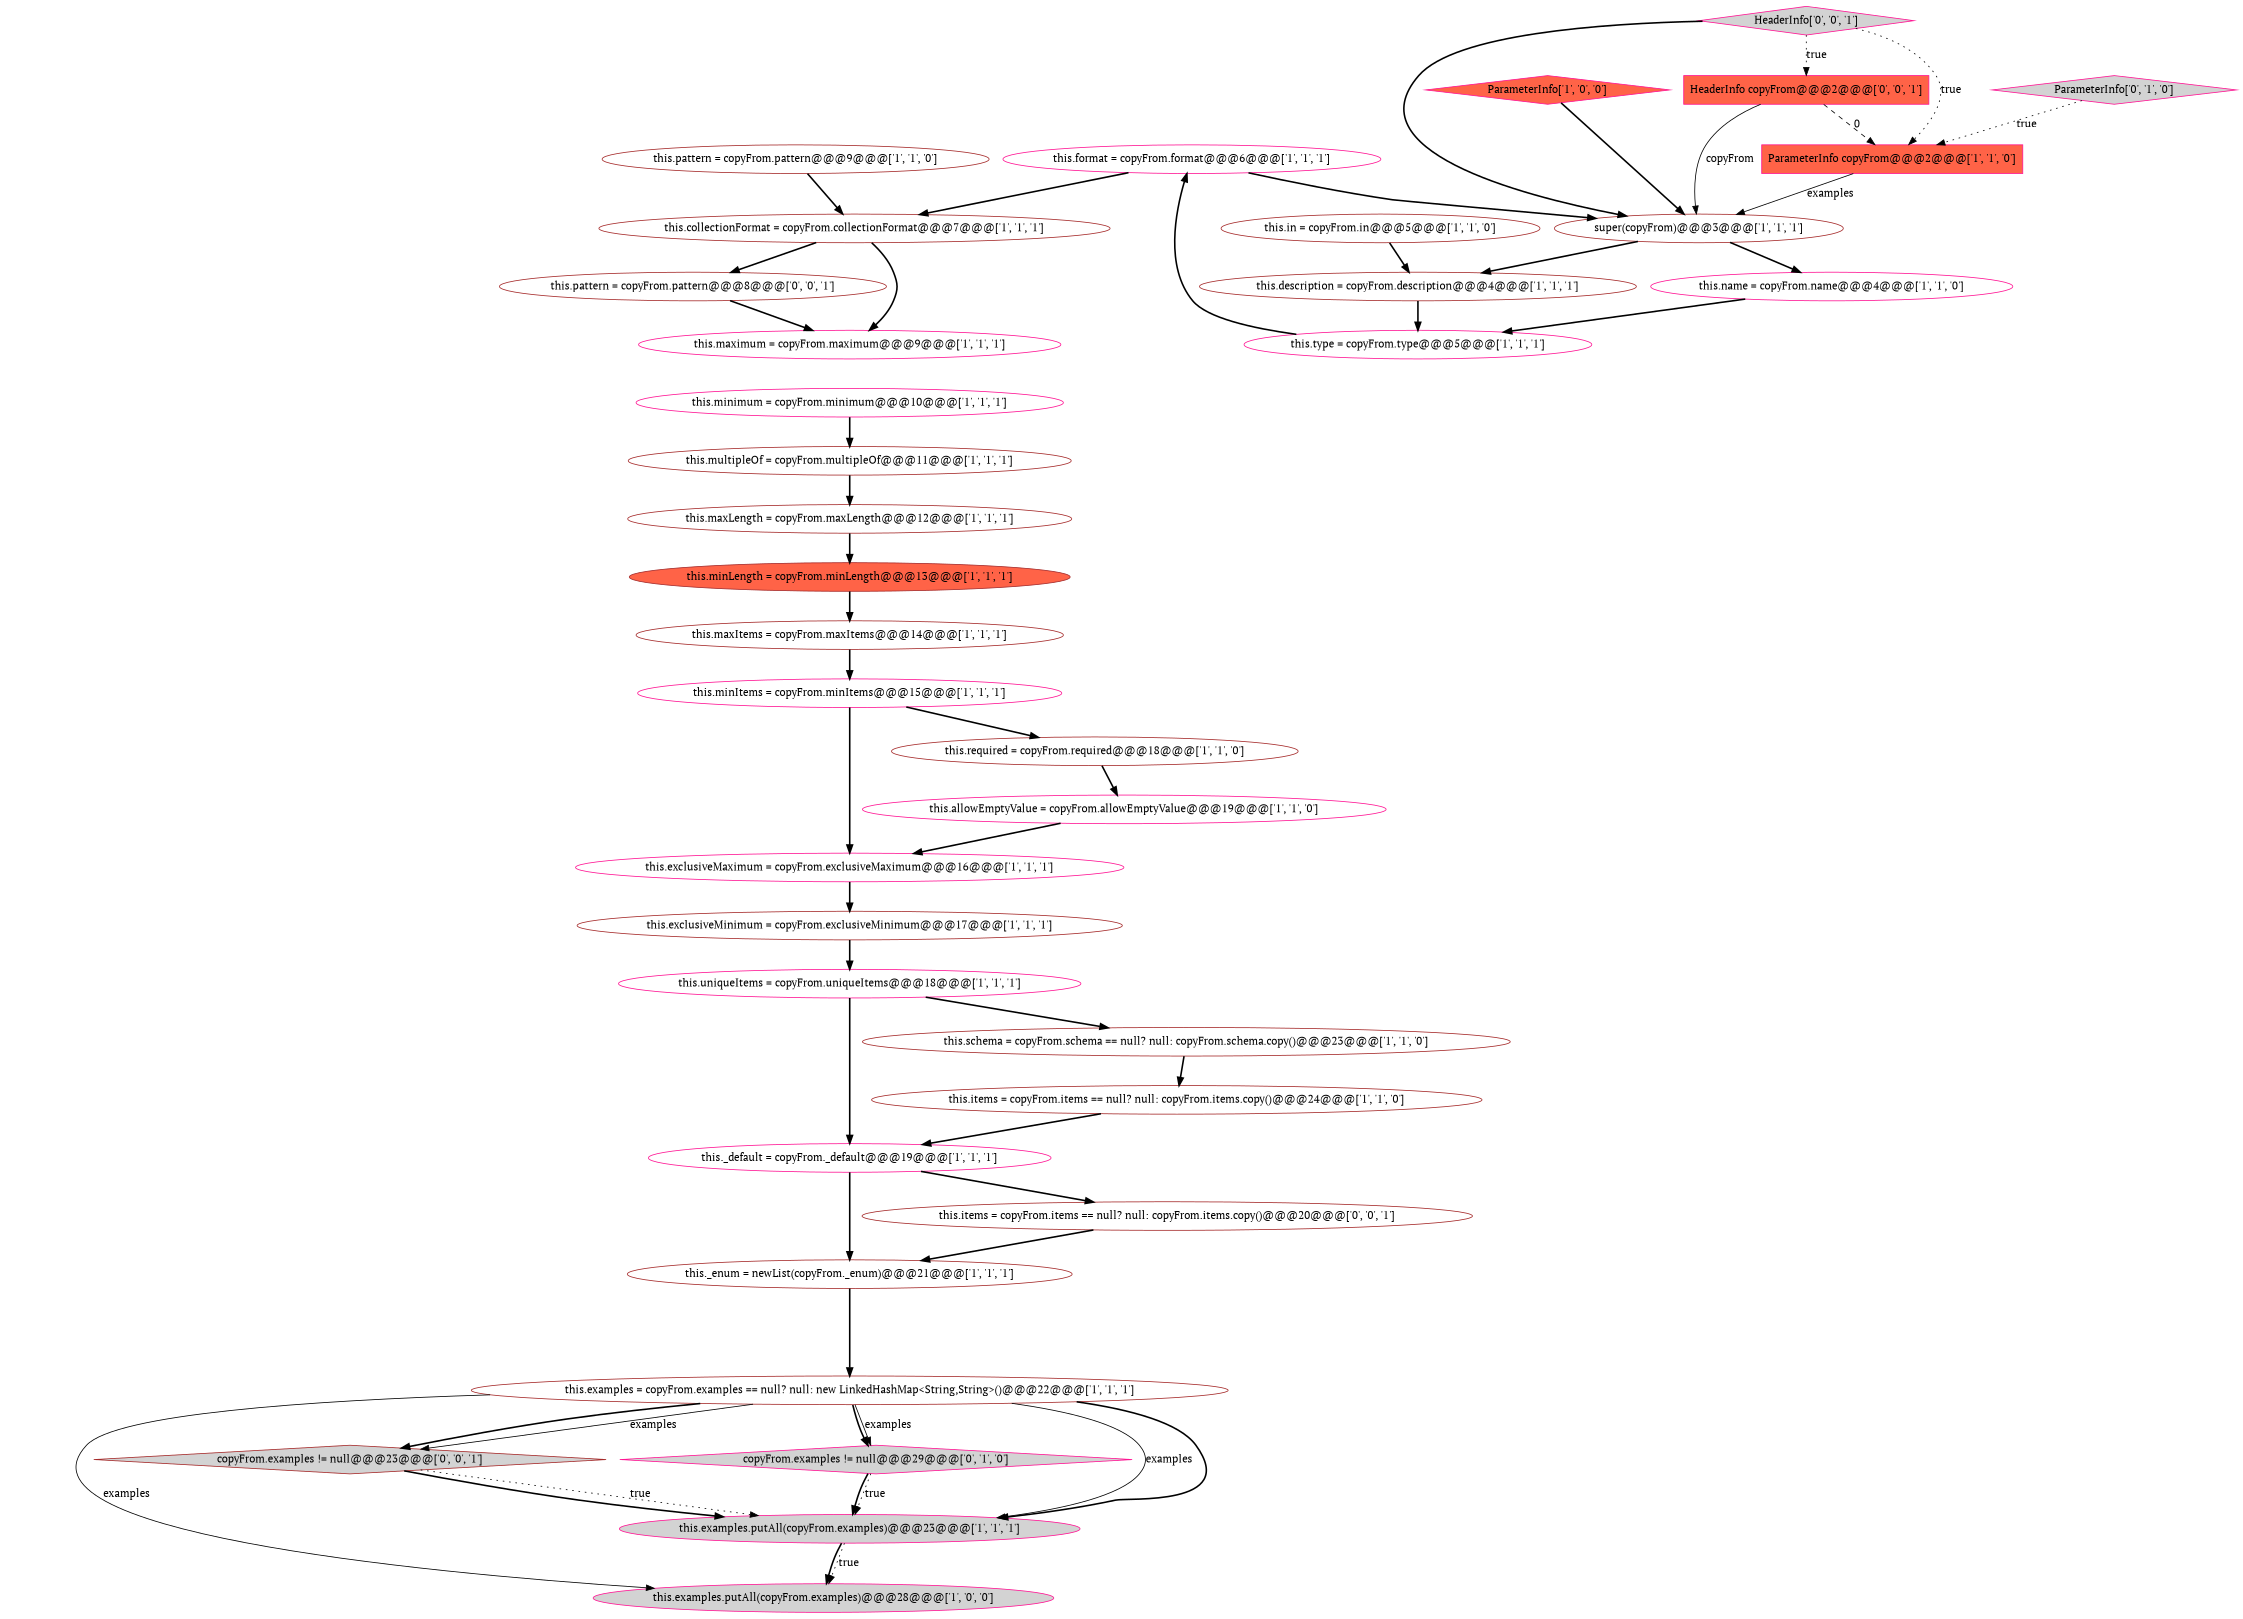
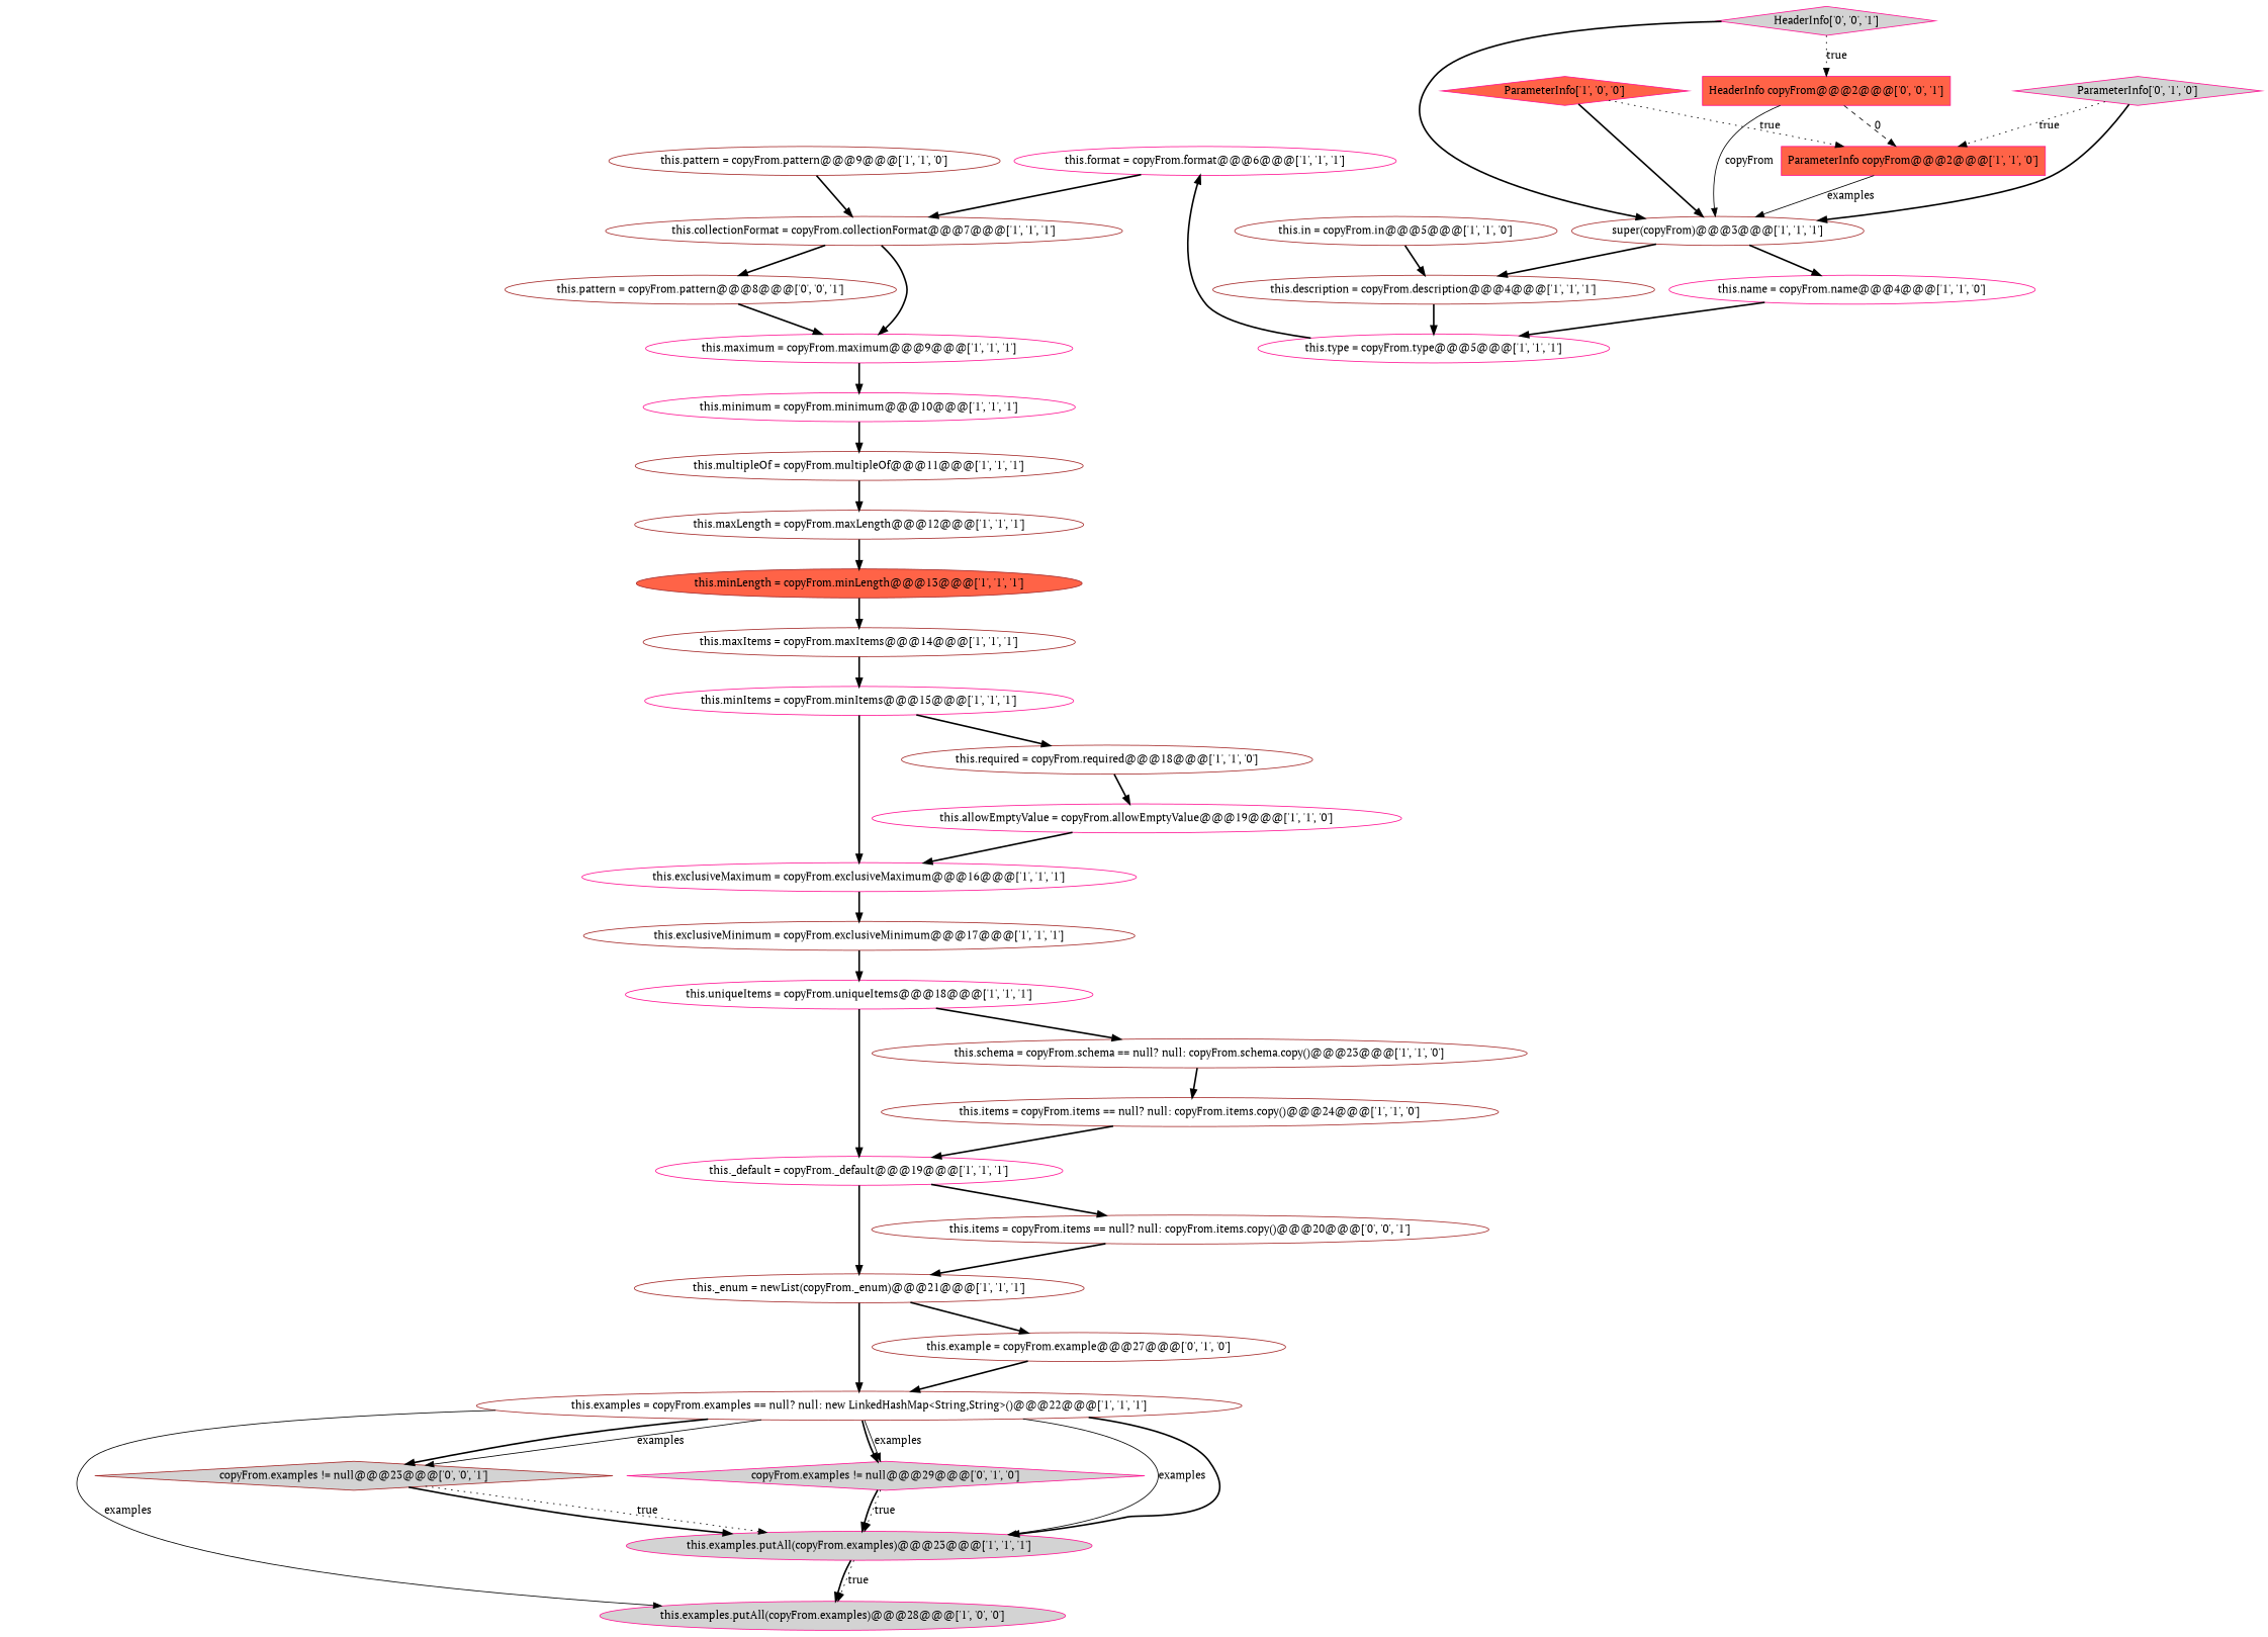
  digraph {
    fontname="PT Serif"
    node [color=brown fillcolor=white fontname="PT Serif" shape=ellipse style=filled]
    edge [fontname="PT Serif" style=bold]
    n1 [label="this.pattern = copyFrom.pattern@@@9@@@['1', '1', '0']"]
    n2 [label="this.collectionFormat = copyFrom.collectionFormat@@@7@@@['1', '1', '1']"]
    n3 [color=deeppink label="this.maximum = copyFrom.maximum@@@9@@@['1', '1', '1']"]
    n4 [label="this.pattern = copyFrom.pattern@@@8@@@['0', '0', '1']"]
    n5 [label="this.exclusiveMinimum = copyFrom.exclusiveMinimum@@@17@@@['1', '1', '1']"]
    n6 [color=deeppink label="this.uniqueItems = copyFrom.uniqueItems@@@18@@@['1', '1', '1']"]
    n7 [color=deeppink label="this._default = copyFrom._default@@@19@@@['1', '1', '1']"]
    n8 [label="this.schema = copyFrom.schema == null? null: copyFrom.schema.copy()@@@23@@@['1', '1', '0']"]
    n9 [label="this.items = copyFrom.items == null? null: copyFrom.items.copy()@@@24@@@['1', '1', '0']"]
    n10 [label="this._enum = newList(copyFrom._enum)@@@21@@@['1', '1', '1']"]
    n11 [label="this.items = copyFrom.items == null? null: copyFrom.items.copy()@@@20@@@['0', '0', '1']"]
+   n12 [label="this.example = copyFrom.example@@@27@@@['0', '1', '0']"]
    n13 [label="this.examples = copyFrom.examples == null? null: new LinkedHashMap<String,String>()@@@22@@@['1', '1', '1']"]
    n14 [color=deeppink fillcolor=lightgray label="this.examples.putAll(copyFrom.examples)@@@23@@@['1', '1', '1']"]
    n15 [color=deeppink fillcolor=lightgray label="this.examples.putAll(copyFrom.examples)@@@28@@@['1', '0', '0']"]
    n16 [color=deeppink fillcolor=lightgray label="copyFrom.examples != null@@@29@@@['0', '1', '0']" shape=diamond]
    n17 [fillcolor=lightgray label="copyFrom.examples != null@@@23@@@['0', '0', '1']" shape=diamond]
    n18 [color=deeppink label="this.minItems = copyFrom.minItems@@@15@@@['1', '1', '1']"]
    n19 [label="this.required = copyFrom.required@@@18@@@['1', '1', '0']"]
    n20 [color=deeppink label="this.exclusiveMaximum = copyFrom.exclusiveMaximum@@@16@@@['1', '1', '1']"]
    n21 [color=deeppink label="this.allowEmptyValue = copyFrom.allowEmptyValue@@@19@@@['1', '1', '0']"]
    n22 [label="this.maxLength = copyFrom.maxLength@@@12@@@['1', '1', '1']"]
    n23 [fillcolor=tomato label="this.minLength = copyFrom.minLength@@@13@@@['1', '1', '1']"]
    n24 [label="this.maxItems = copyFrom.maxItems@@@14@@@['1', '1', '1']"]
    n25 [color=deeppink fillcolor=lightgray label="ParameterInfo['0', '1', '0']" shape=diamond]
    n26 [color=deeppink fillcolor=tomato label="ParameterInfo copyFrom@@@2@@@['1', '1', '0']" shape=box]
    n27 [label="super(copyFrom)@@@3@@@['1', '1', '1']"]
    n28 [label="this.description = copyFrom.description@@@4@@@['1', '1', '1']"]
    n29 [color=deeppink label="this.name = copyFrom.name@@@4@@@['1', '1', '0']"]
    n30 [color=deeppink label="this.type = copyFrom.type@@@5@@@['1', '1', '1']"]
    n31 [color=deeppink label="this.format = copyFrom.format@@@6@@@['1', '1', '1']"]
    n32 [color=deeppink label="this.minimum = copyFrom.minimum@@@10@@@['1', '1', '1']"]
    n33 [label="this.multipleOf = copyFrom.multipleOf@@@11@@@['1', '1', '1']"]
    n34 [label="this.in = copyFrom.in@@@5@@@['1', '1', '0']"]
    n35 [color=deeppink fillcolor=tomato label="HeaderInfo copyFrom@@@2@@@['0', '0', '1']" shape=box]
    n36 [color=deeppink fillcolor=tomato label="ParameterInfo['1', '0', '0']" shape=diamond]
    n37 [color=deeppink fillcolor=lightgray label="HeaderInfo['0', '0', '1']" shape=diamond]
    n1 -> n2
    n2 -> n3
    n2 -> n4
+   n3 -> n32
    n4 -> n3
    n5 -> n6
    n6 -> n7
    n6 -> n8
    n7 -> n10
    n7 -> n11
    n8 -> n9
    n9 -> n7
+   n10 -> n12
    n10 -> n13
    n11 -> n10
+   n12 -> n13
    n13 -> n14 [label=examples style=solid]
    n13 -> n14
    n13 -> n15 [label=examples style=solid]
    n13 -> n16 [label=examples style=solid]
    n13 -> n16
    n13 -> n17 [label=examples style=solid]
    n13 -> n17
    n14 -> n15
    n14 -> n15 [label=true style=dotted]
    n16 -> n14 [label=true style=dotted]
    n16 -> n14
    n17 -> n14
    n17 -> n14 [label=true style=dotted]
    n18 -> n19
    n18 -> n20
    n19 -> n21
    n20 -> n5
    n21 -> n20
    n22 -> n23
    n23 -> n24
    n24 -> n18
    n25 -> n26 [label=true style=dotted]
-   n31 -> n27
+   n25 -> n27
    n26 -> n27 [label=examples style=solid]
    n27 -> n28
    n27 -> n29
    n28 -> n30
    n29 -> n30
    n30 -> n31
    n31 -> n2
    n32 -> n33
    n33 -> n22
    n34 -> n28
    n35 -> n26 [label=0 style=dashed]
    n35 -> n27 [label=copyFrom style=solid]
-   n37 -> n26 [label=true style=dotted]
+   n36 -> n26 [label=true style=dotted]
    n36 -> n27
    n37 -> n27
    n37 -> n35 [label=true style=dotted]
  }
